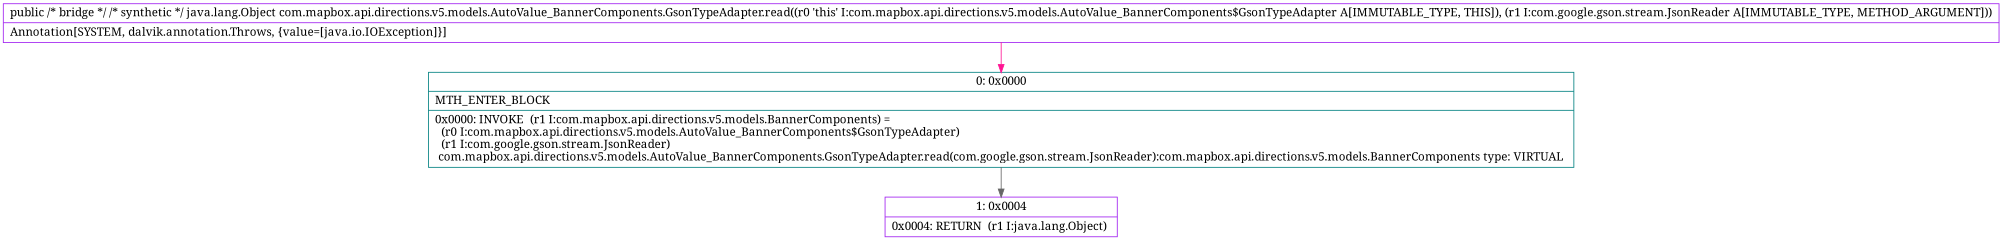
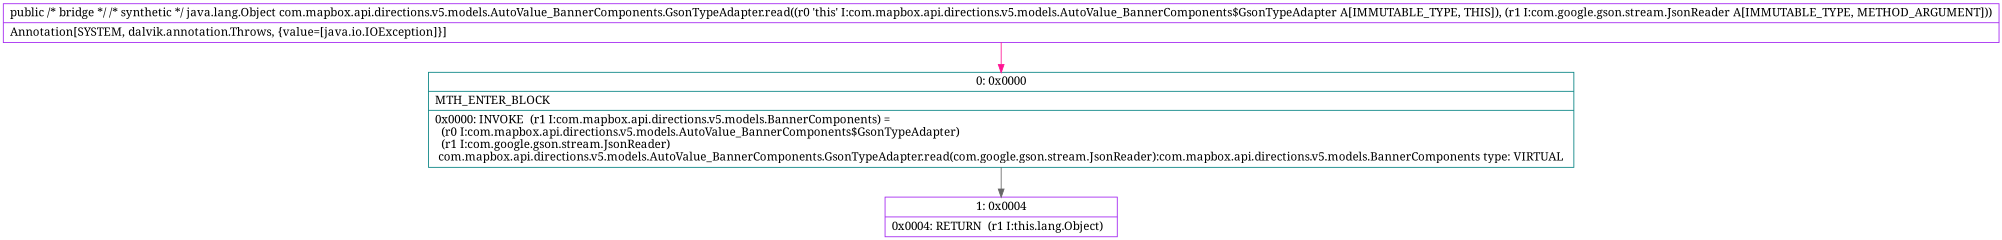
  digraph {
    fontname="Noto Serif"
    node [shape=record color=purple fontname="Noto Serif"]
    edge [fontname="Noto Serif"]
    n1 [label="{0\:\ 0x0000|MTH_ENTER_BLOCK\l|0x0000: INVOKE  (r1 I:com.mapbox.api.directions.v5.models.BannerComponents) = \l  (r0 I:com.mapbox.api.directions.v5.models.AutoValue_BannerComponents$GsonTypeAdapter)\l  (r1 I:com.google.gson.stream.JsonReader)\l com.mapbox.api.directions.v5.models.AutoValue_BannerComponents.GsonTypeAdapter.read(com.google.gson.stream.JsonReader):com.mapbox.api.directions.v5.models.BannerComponents type: VIRTUAL \l}" color=teal]
-   n2 [label="{1\:\ 0x0004|0x0004: RETURN  (r1 I:java.lang.Object) \l}"]
+   n2 [label="{1\:\ 0x0004|0x0004: RETURN  (r1 I:this.lang.Object) \l}"]
    n3 [label="{public \/* bridge *\/ \/* synthetic *\/ java.lang.Object com.mapbox.api.directions.v5.models.AutoValue_BannerComponents.GsonTypeAdapter.read((r0 'this' I:com.mapbox.api.directions.v5.models.AutoValue_BannerComponents$GsonTypeAdapter A[IMMUTABLE_TYPE, THIS]), (r1 I:com.google.gson.stream.JsonReader A[IMMUTABLE_TYPE, METHOD_ARGUMENT]))  | Annotation[SYSTEM, dalvik.annotation.Throws, \{value=[java.io.IOException]\}]\l}"]
    n1 -> n2 [color=gray40]
    n3 -> n1 [color=deeppink]
  }
